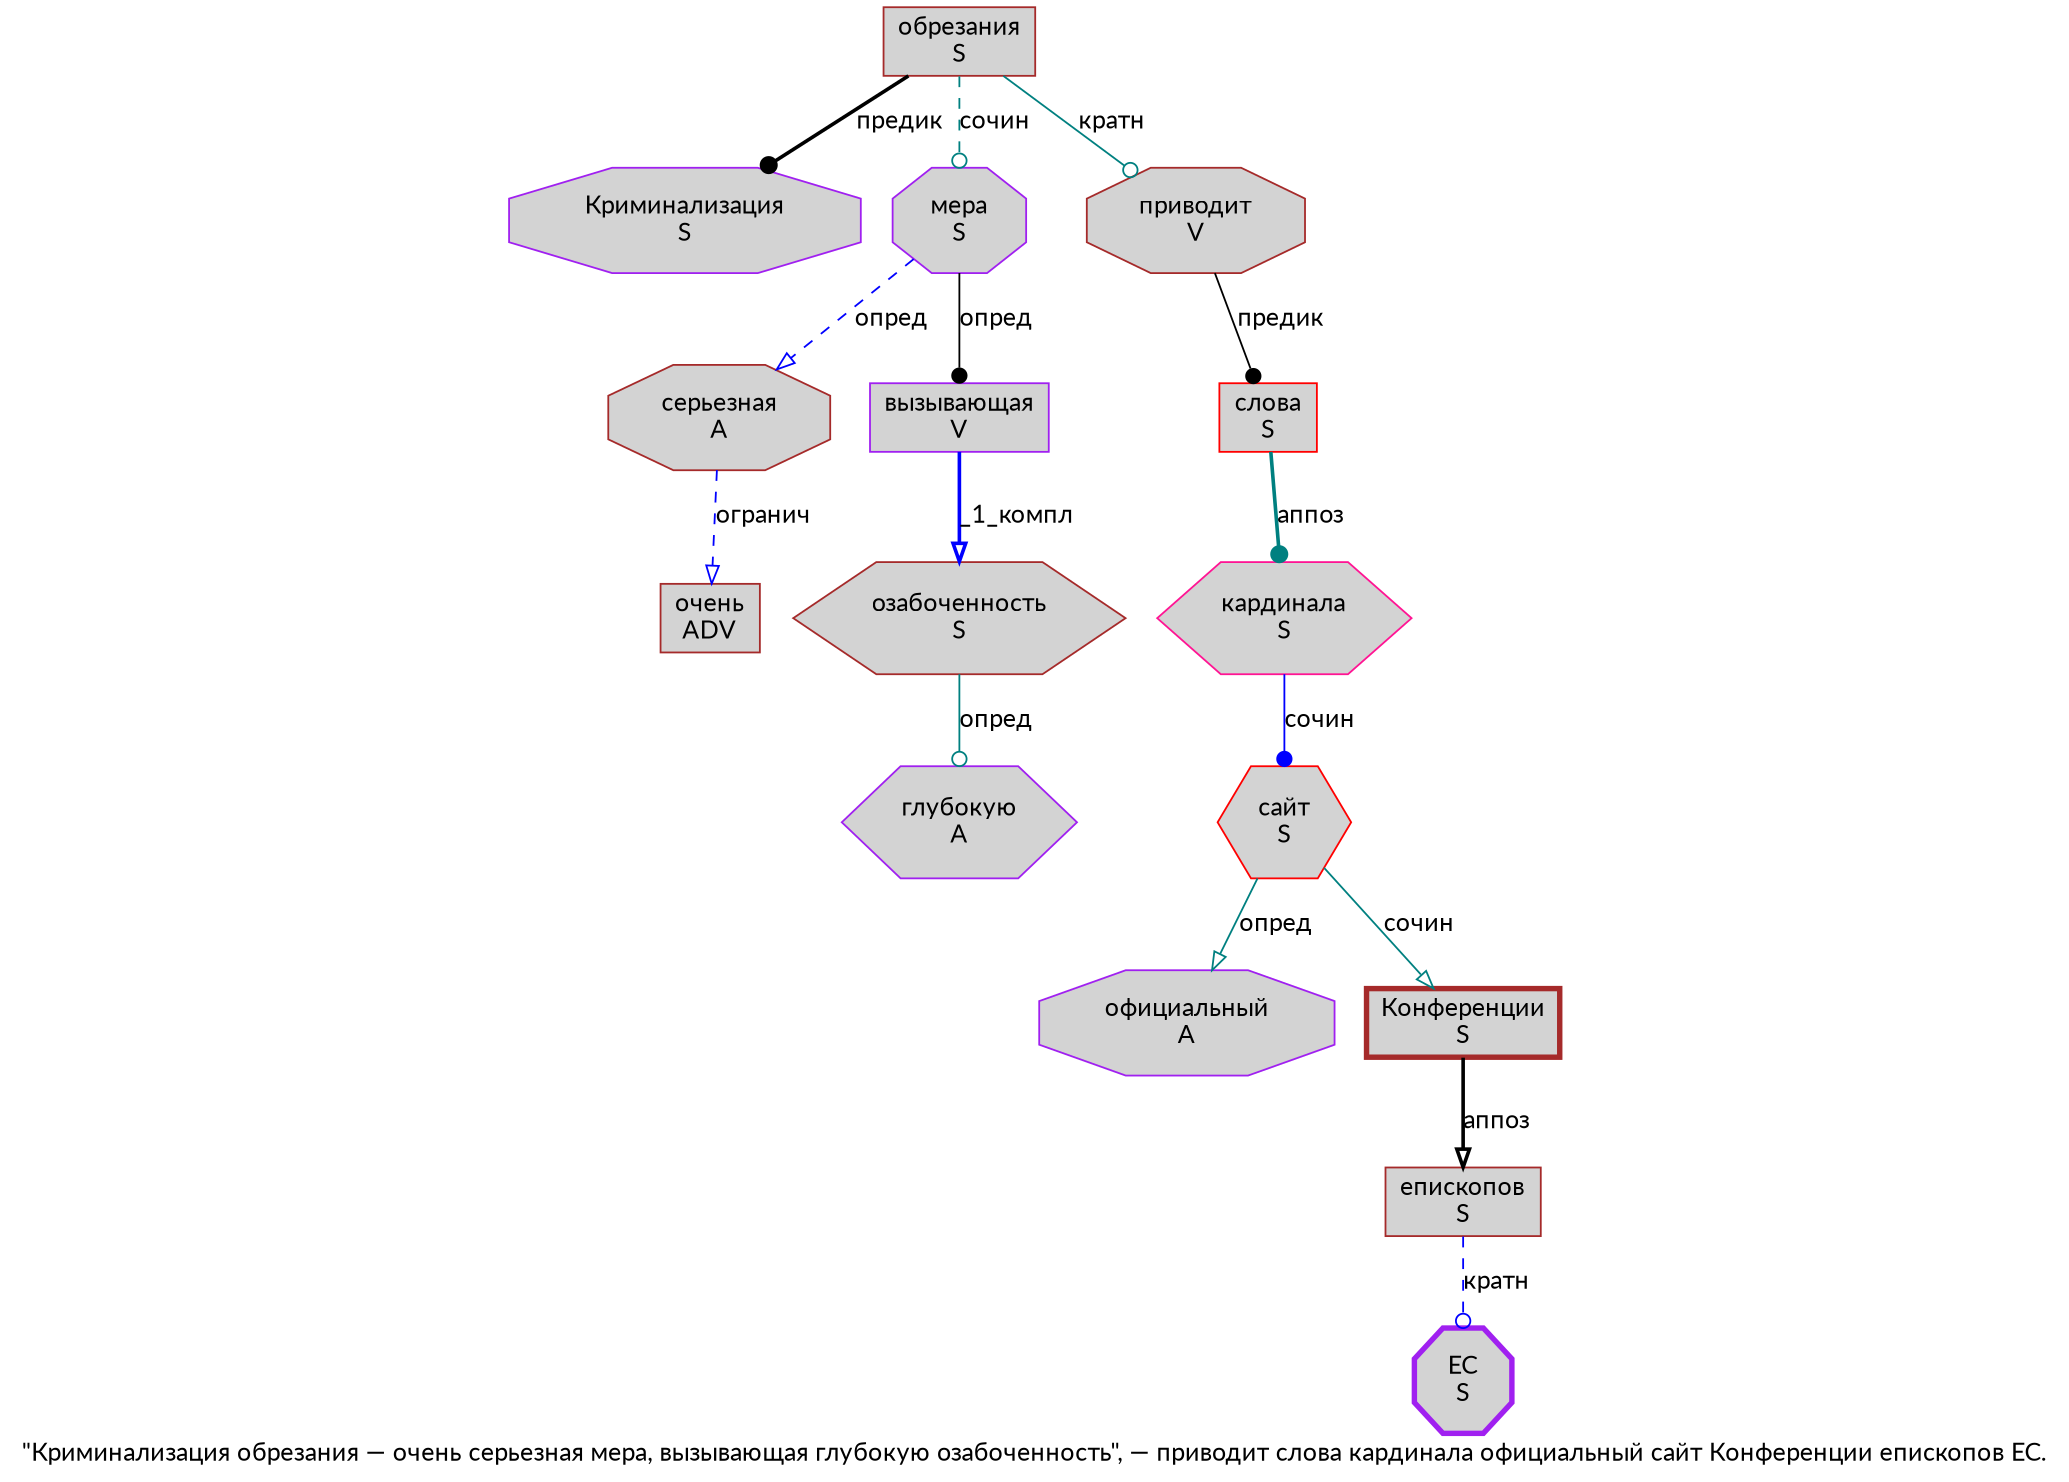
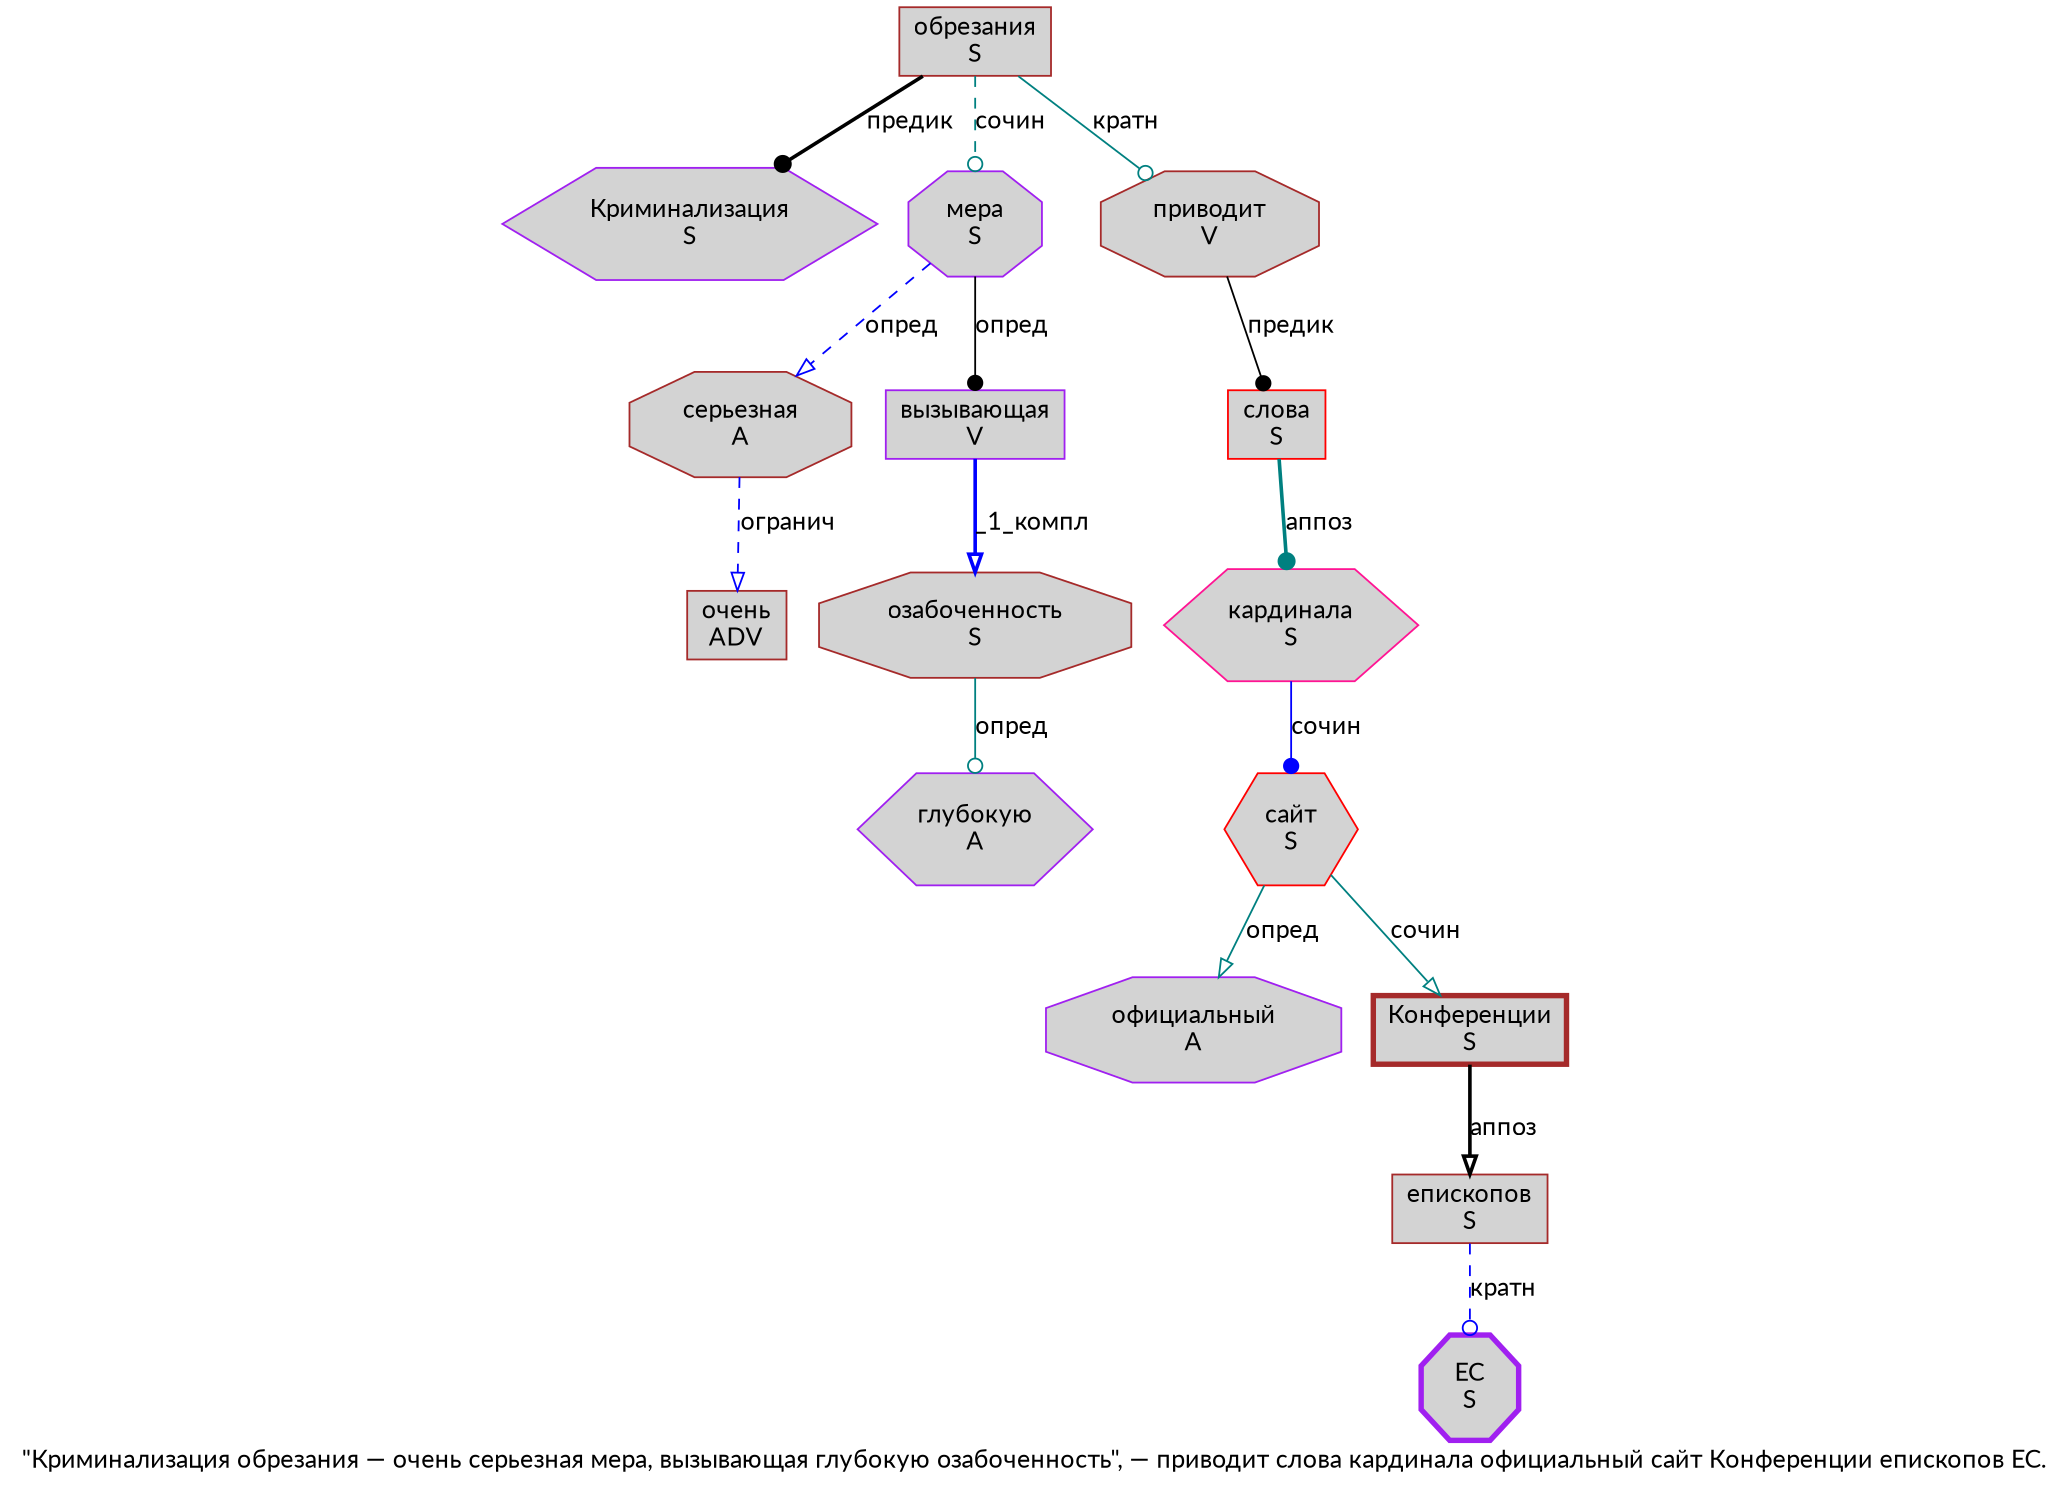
  digraph {
    fontname=Lato
    label="\"Криминализация обрезания — очень серьезная мера, вызывающая глубокую озабоченность\", — приводит слова кардинала официальный сайт Конференции епископов ЕС."
    node [color=brown fillcolor=lightgray fontname=Lato penwidth=1 shape=box style=filled]
    edge [arrowhead=onormal color=teal fontname=Lato style=solid]
-   n1 [color=purple label="Криминализация\nS" shape=octagon]
+   n1 [color=purple label="Криминализация\nS" shape=hexagon]
    n2 [label="обрезания\nS"]
    n3 [color=purple label="мера\nS" shape=octagon]
    n4 [label="приводит\nV" shape=octagon]
    n5 [label="серьезная\nA" shape=octagon]
    n6 [color=purple label="вызывающая\nV"]
    n7 [color=red label="слова\nS"]
    n8 [label="очень\nADV"]
-   n9 [label="озабоченность\nS" shape=hexagon]
+   n9 [label="озабоченность\nS" shape=octagon]
    n10 [color=purple label="глубокую\nA" shape=hexagon]
    n11 [color=deeppink label="кардинала\nS" shape=hexagon]
    n12 [color=red label="сайт\nS" shape=hexagon]
    n13 [color=purple label="официальный\nA" shape=octagon]
    n14 [label="Конференции\nS" penwidth=3]
    n15 [label="епископов\nS"]
    n16 [color=purple label="ЕС\nS" penwidth=3 shape=octagon]
    n2 -> n1 [arrowhead=dot color=black label="предик" style=bold]
    n2 -> n3 [arrowhead=odot label="сочин" style=dashed]
    n2 -> n4 [arrowhead=odot label="кратн"]
    n3 -> n5 [color=blue label="опред" style=dashed]
    n3 -> n6 [arrowhead=dot color=black label="опред"]
    n4 -> n7 [arrowhead=dot color=black label="предик"]
    n5 -> n8 [color=blue label="огранич" style=dashed]
    n6 -> n9 [color=blue label="_1_компл" style=bold]
    n7 -> n11 [arrowhead=dot label="аппоз" style=bold]
    n9 -> n10 [arrowhead=odot label="опред"]
    n11 -> n12 [arrowhead=dot color=blue label="сочин"]
    n12 -> n13 [label="опред"]
    n12 -> n14 [label="сочин"]
    n14 -> n15 [color=black label="аппоз" style=bold]
    n15 -> n16 [arrowhead=odot color=blue label="кратн" style=dashed]
  }
